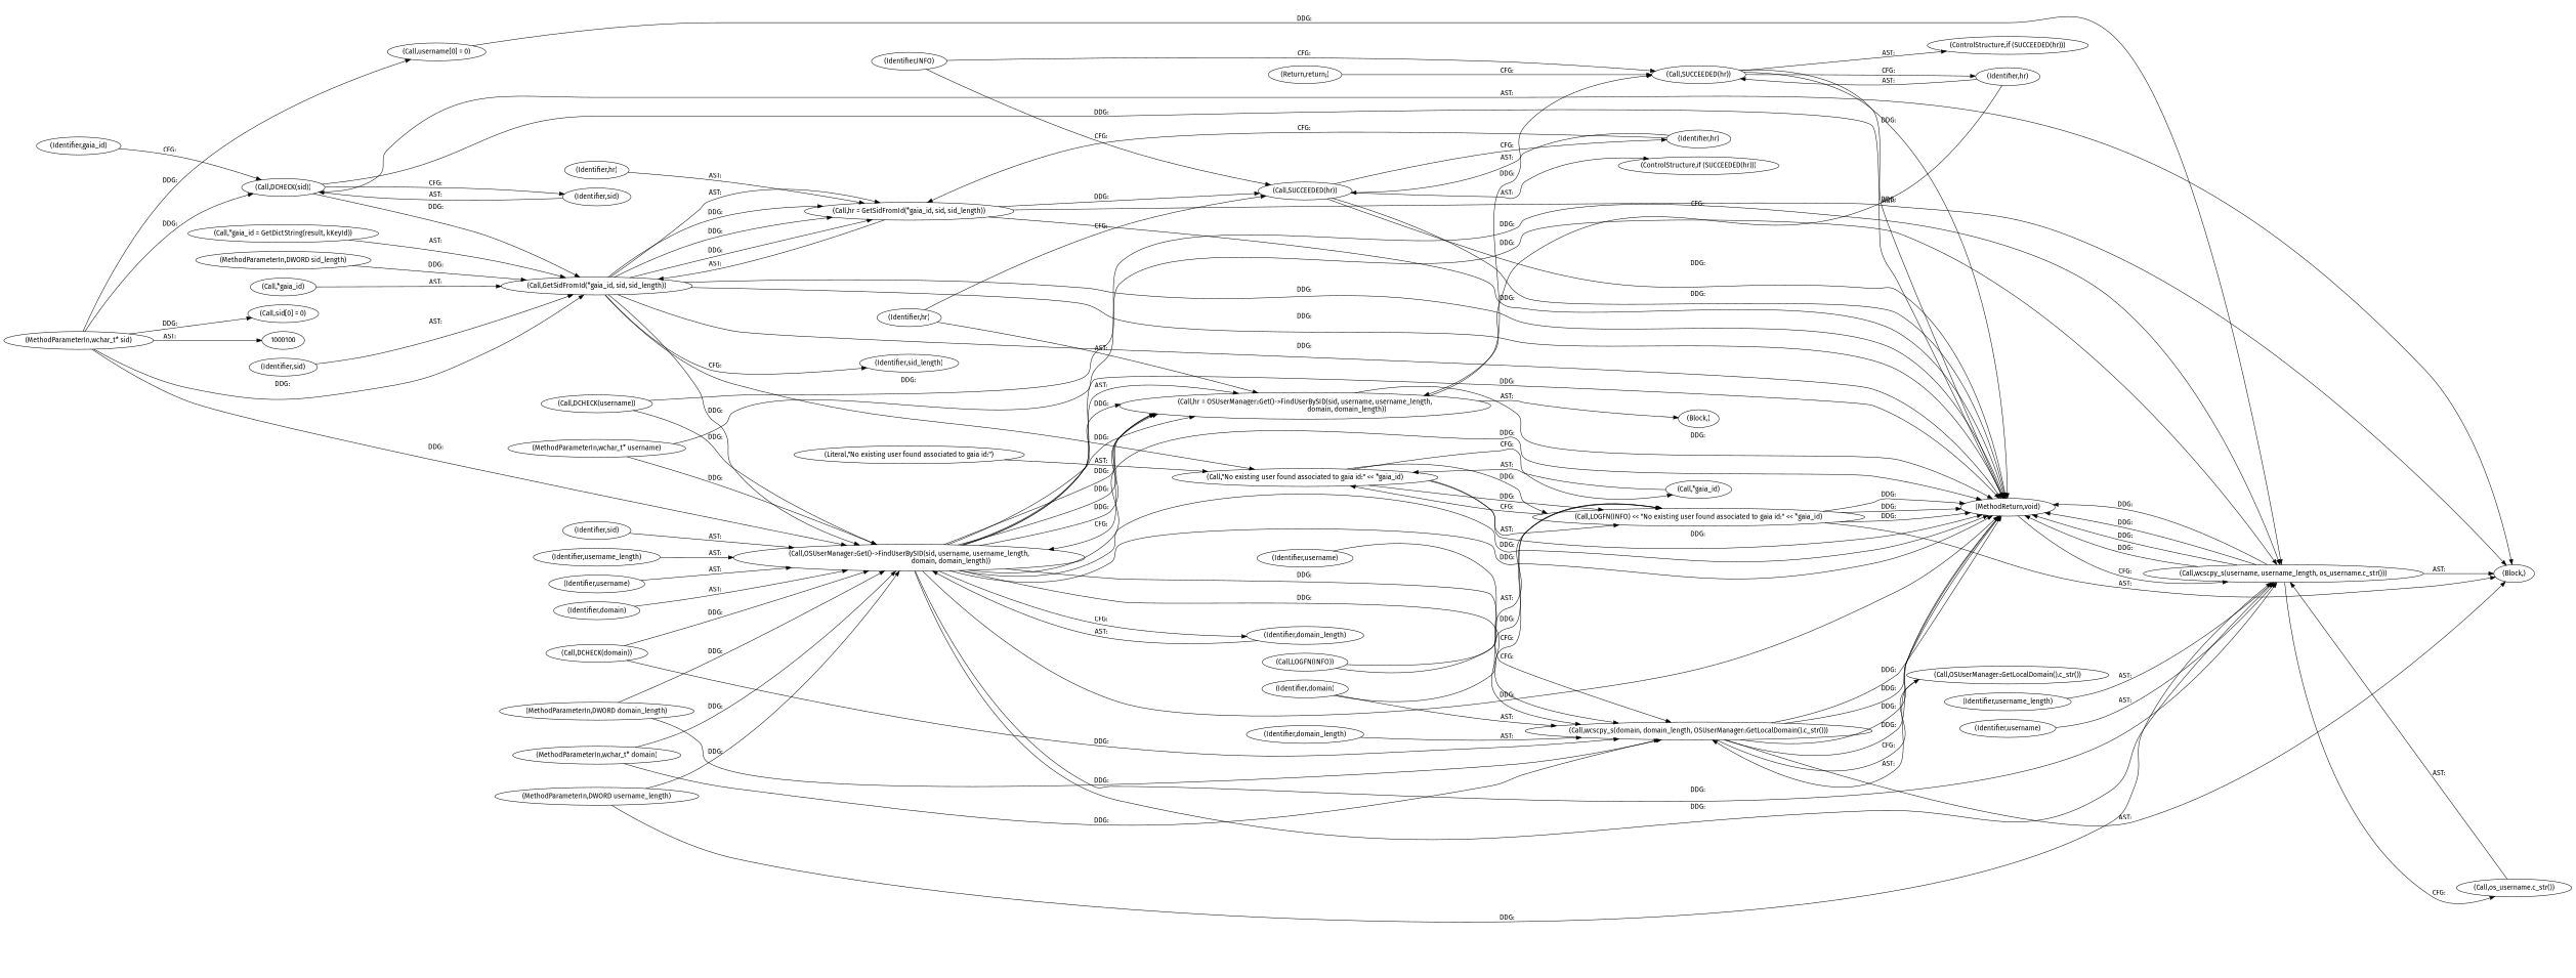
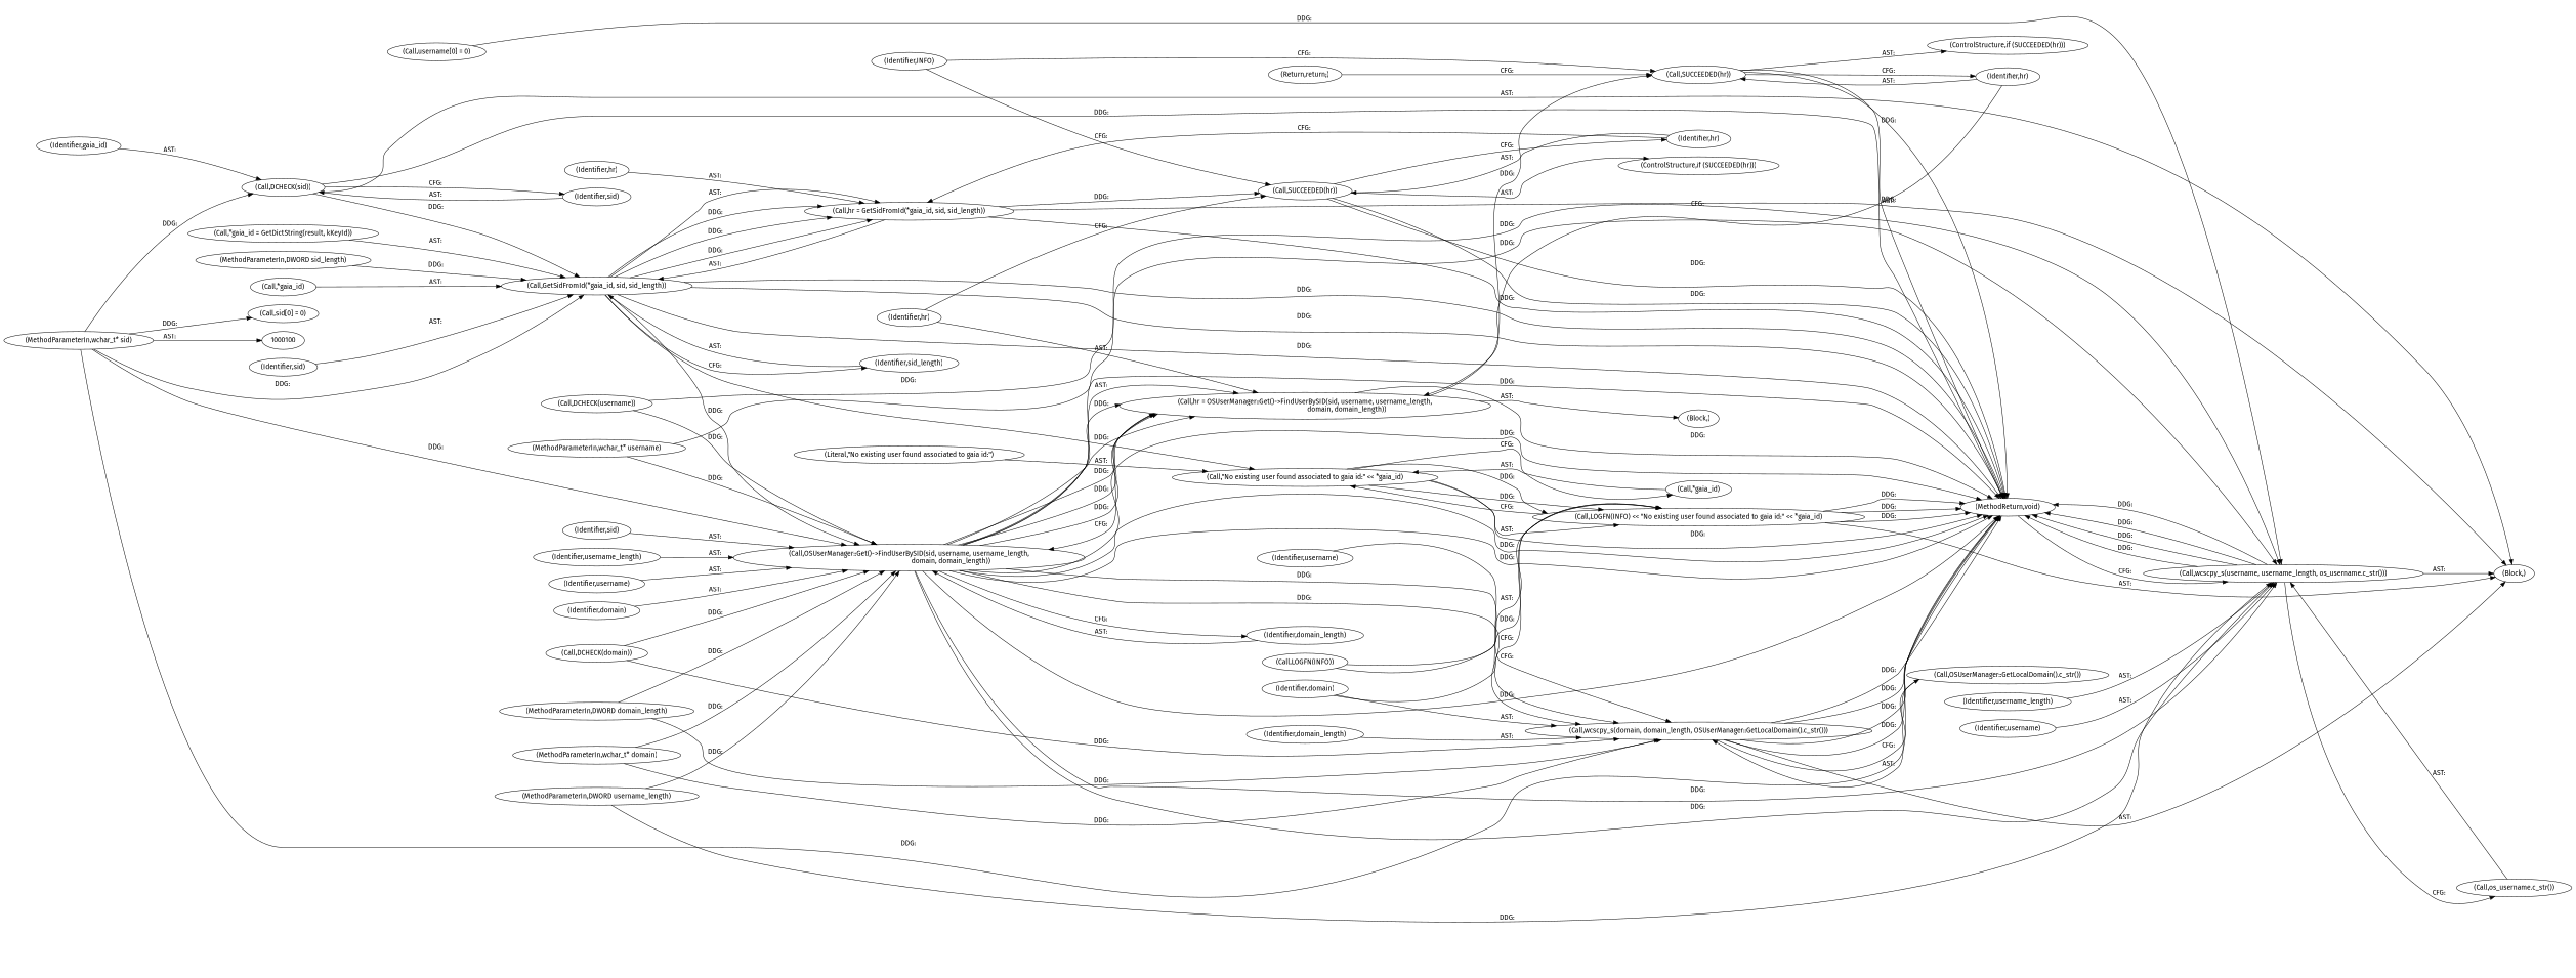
  digraph {
    fontname="Fira Sans"
    rankdir=LR
    node [fontname="Fira Sans"]
    edge [fontname="Fira Sans"]
    n1 [label="(Call,DCHECK(sid))"]
    n2 [label="(Call,GetSidFromId(*gaia_id, sid, sid_length))"]
    n3 [label="(Identifier,sid)"]
    n4 [label="(Block,)"]
    n5 [label="(MethodReturn,void)"]
    n6 [label="(Call,OSUserManager::Get()->FindUserBySID(sid, username, username_length,\n                                             domain, domain_length))"]
    n7 [label="(Call,hr = GetSidFromId(*gaia_id, sid, sid_length))"]
    n8 [label="(Call,\"No existing user found associated to gaia id:\" << *gaia_id)"]
    n9 [label="(Identifier,sid_length)"]
    n10 [label="(Call,wcscpy_s(username, username_length, os_username.c_str()))"]
    n11 [label="(MethodParameterIn,wchar_t* sid)"]
    n12 [label="(Call,sid[0] = 0)"]
    1000100
    n14 [label="(Call,hr = OSUserManager::Get()->FindUserBySID(sid, username, username_length,\n                                             domain, domain_length))"]
    n15 [label="(Call,wcscpy_s(domain, domain_length, OSUserManager::GetLocalDomain().c_str()))"]
    n16 [label="(Identifier,domain_length)"]
    n17 [label="(Call,SUCCEEDED(hr))"]
    n18 [label="(Call,LOGFN(INFO) << \"No existing user found associated to gaia id:\" << *gaia_id)"]
    n19 [label="(Call,*gaia_id)"]
    n20 [label="(Identifier,hr)"]
    n21 [label="(ControlStructure,if (SUCCEEDED(hr)))"]
    n22 [label="(Call,SUCCEEDED(hr))"]
    n23 [label="(Block,)"]
    n24 [label="(Call,OSUserManager::GetLocalDomain().c_str())"]
    n25 [label="(Call,os_username.c_str())"]
    n26 [label="(Identifier,hr)"]
    n27 [label="(ControlStructure,if (SUCCEEDED(hr)))"]
    n28 [label="(Identifier,sid)"]
    n29 [label="(Identifier,hr)"]
    n30 [label="(Call,*gaia_id)"]
    n31 [label="(Identifier,username_length)"]
    n32 [label="(Identifier,sid)"]
    n33 [label="(Identifier,hr)"]
    n34 [label="(Identifier,domain_length)"]
    n35 [label="(MethodParameterIn,DWORD username_length)"]
    n36 [label="(Identifier,username_length)"]
    n37 [label="(Identifier,username)"]
    n38 [label="(Identifier,gaia_id)"]
    n39 [label="(Identifier,username)"]
    n40 [label="(Identifier,domain)"]
    n41 [label="(Identifier,domain)"]
    n42 [label="(Call,*gaia_id = GetDictString(result, kKeyId))"]
    n43 [label="(MethodParameterIn,DWORD sid_length)"]
    n44 [label="(Return,return;)"]
    n45 [label="(Call,username[0] = 0)"]
    n46 [label="(Call,DCHECK(username))"]
    n47 [label="(MethodParameterIn,wchar_t* username)"]
    n48 [label="(MethodParameterIn,DWORD domain_length)"]
    n49 [label="(Call,LOGFN(INFO))"]
    n50 [label="(Call,DCHECK(domain))"]
    n51 [label="(Identifier,username)"]
    n52 [label="(Literal,\"No existing user found associated to gaia id:\")"]
    n53 [label="(Identifier,INFO)"]
    n54 [label="(MethodParameterIn,wchar_t* domain)"]
    n1 -> n2 [label="DDG: "]
    n1 -> n3 [label="CFG: "]
    n1 -> n4 [label="AST: "]
    n1 -> n5 [label="DDG: "]
    n2 -> n5 [label="DDG: "]
    n2 -> n5 [label="DDG: "]
    n2 -> n5 [label="DDG: "]
    n2 -> n6 [label="DDG: "]
    n2 -> n7 [label="AST: "]
    n2 -> n7 [label="DDG: "]
    n2 -> n7 [label="DDG: "]
    n2 -> n7 [label="DDG: "]
    n2 -> n8 [label="DDG: "]
    n2 -> n9 [label="CFG: "]
    n3 -> n1 [label="AST: "]
    n5 -> n10 [label="CFG: "]
    n6 -> n5 [label="DDG: "]
    n6 -> n5 [label="DDG: "]
    n6 -> n5 [label="DDG: "]
    n6 -> n5 [label="DDG: "]
    n6 -> n5 [label="DDG: "]
    n6 -> n10 [label="DDG: "]
    n6 -> n10 [label="DDG: "]
    n6 -> n14 [label="AST: "]
    n6 -> n14 [label="DDG: "]
    n6 -> n14 [label="DDG: "]
    n6 -> n14 [label="DDG: "]
    n6 -> n14 [label="DDG: "]
    n6 -> n14 [label="DDG: "]
    n6 -> n15 [label="DDG: "]
    n6 -> n15 [label="DDG: "]
    n6 -> n16 [label="CFG: "]
    n7 -> n2 [label="AST: "]
    n7 -> n4 [label="AST: "]
    n7 -> n5 [label="DDG: "]
    n7 -> n17 [label="DDG: "]
    n8 -> n5 [label="DDG: "]
    n8 -> n18 [label="AST: "]
    n8 -> n18 [label="DDG: "]
    n8 -> n18 [label="DDG: "]
    n8 -> n19 [label="CFG: "]
+   n9 -> n2 [label="AST: "]
    n10 -> n4 [label="AST: "]
    n10 -> n5 [label="DDG: "]
    n10 -> n5 [label="DDG: "]
    n10 -> n5 [label="DDG: "]
    n10 -> n5 [label="DDG: "]
    n10 -> n25 [label="CFG: "]
    n11 -> n1 [label="DDG: "]
    n11 -> n2 [label="DDG: "]
-   n11 -> n45 [label="DDG: "]
+   n11 -> n5 [label="DDG: "]
    n11 -> n6 [label="DDG: "]
    n11 -> n12 [label="DDG: "]
    n11 -> 1000100 [label="AST: "]
    n14 -> n5 [label="DDG: "]
    n14 -> n6 [label="CFG: "]
    n14 -> n22 [label="DDG: "]
    n14 -> n23 [label="AST: "]
    n15 -> n4 [label="AST: "]
    n15 -> n5 [label="DDG: "]
    n15 -> n5 [label="DDG: "]
    n15 -> n5 [label="DDG: "]
    n15 -> n5 [label="DDG: "]
    n15 -> n24 [label="CFG: "]
    n16 -> n6 [label="AST: "]
    n17 -> n5 [label="DDG: "]
    n17 -> n5 [label="DDG: "]
    n17 -> n20 [label="CFG: "]
    n17 -> n21 [label="AST: "]
    n18 -> n4 [label="AST: "]
    n18 -> n5 [label="DDG: "]
    n18 -> n5 [label="DDG: "]
    n18 -> n5 [label="DDG: "]
    n18 -> n8 [label="CFG: "]
    n19 -> n8 [label="AST: "]
    n20 -> n7 [label="CFG: "]
    n20 -> n17 [label="AST: "]
    n22 -> n5 [label="DDG: "]
    n22 -> n5 [label="DDG: "]
    n22 -> n26 [label="CFG: "]
    n22 -> n27 [label="AST: "]
    n24 -> n15 [label="AST: "]
    n25 -> n10 [label="AST: "]
    n26 -> n14 [label="CFG: "]
    n26 -> n22 [label="AST: "]
    n28 -> n6 [label="AST: "]
    n29 -> n7 [label="AST: "]
    n30 -> n2 [label="AST: "]
    n31 -> n10 [label="AST: "]
    n32 -> n2 [label="AST: "]
    n33 -> n14 [label="AST: "]
    n33 -> n17 [label="CFG: "]
    n34 -> n15 [label="AST: "]
    n35 -> n6 [label="DDG: "]
    n35 -> n10 [label="DDG: "]
    n36 -> n6 [label="AST: "]
    n37 -> n6 [label="AST: "]
-   n38 -> n1 [label="CFG: "]
+   n38 -> n1 [label="AST: "]
    n39 -> n15 [label="CFG: "]
    n40 -> n6 [label="AST: "]
    n41 -> n15 [label="AST: "]
    n41 -> n18 [label="CFG: "]
    n42 -> n2 [label="AST: "]
    n43 -> n2 [label="DDG: "]
    n44 -> n22 [label="CFG: "]
    n45 -> n10 [label="DDG: "]
    n46 -> n6 [label="DDG: "]
    n46 -> n10 [label="DDG: "]
    n47 -> n6 [label="DDG: "]
    n47 -> n10 [label="DDG: "]
    n48 -> n6 [label="DDG: "]
    n48 -> n15 [label="DDG: "]
    n49 -> n18 [label="AST: "]
    n49 -> n18 [label="DDG: "]
    n50 -> n6 [label="DDG: "]
    n50 -> n15 [label="DDG: "]
    n51 -> n10 [label="AST: "]
    n52 -> n8 [label="AST: "]
    n53 -> n17 [label="CFG: "]
    n53 -> n22 [label="CFG: "]
    n54 -> n6 [label="DDG: "]
    n54 -> n15 [label="DDG: "]
  }
